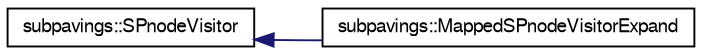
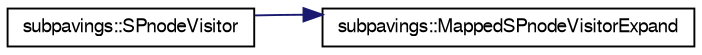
  digraph {
    rankdir=LR
    node [color=black fillcolor=white fontname=FreeSans fontsize=10 shape=record style=filled]
    n1 [height=0.2 label="subpavings::SPnodeVisitor" width=0.4]
    n2 [height=0.2 label="subpavings::MappedSPnodeVisitorExpand" width=0.4]
-   n1 -> n2 [color=midnightblue dir=back fontname=FreeSans fontsize=10 labelfontname=FreeSans labelfontsize=10 style=solid]
+   n2 -> n1 [color=midnightblue dir=back fontname=FreeSans fontsize=10 labelfontname=FreeSans labelfontsize=10 style=solid]
  }
